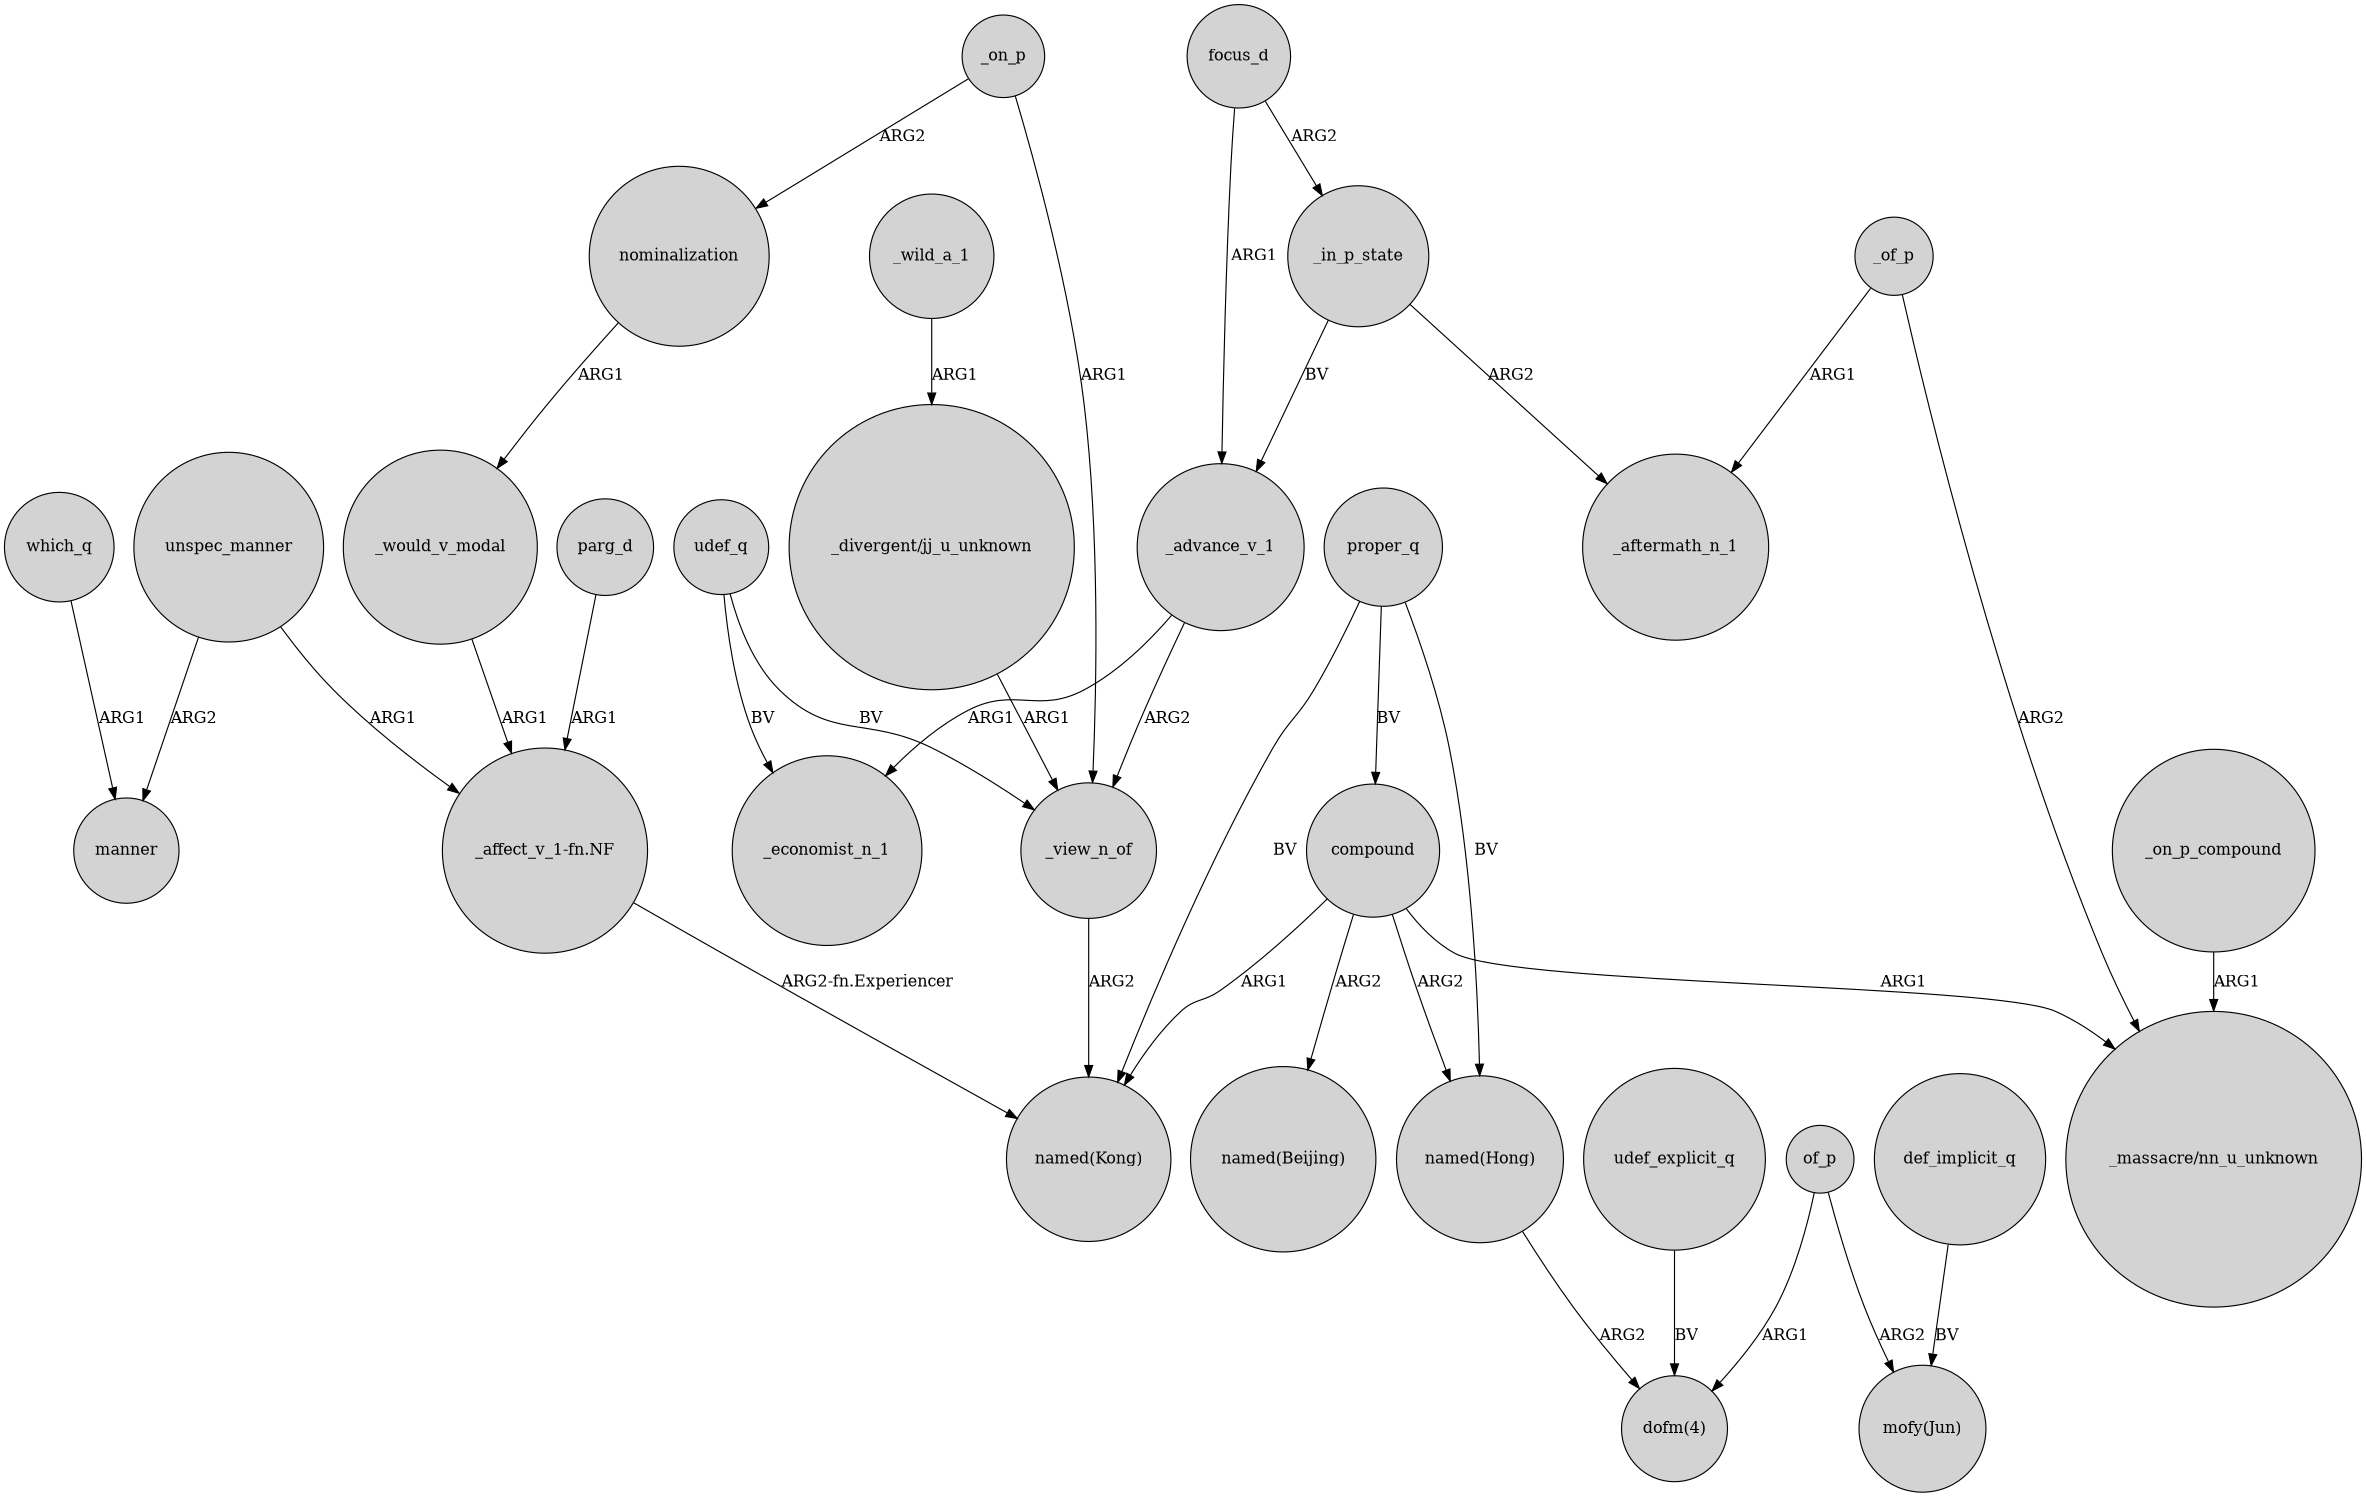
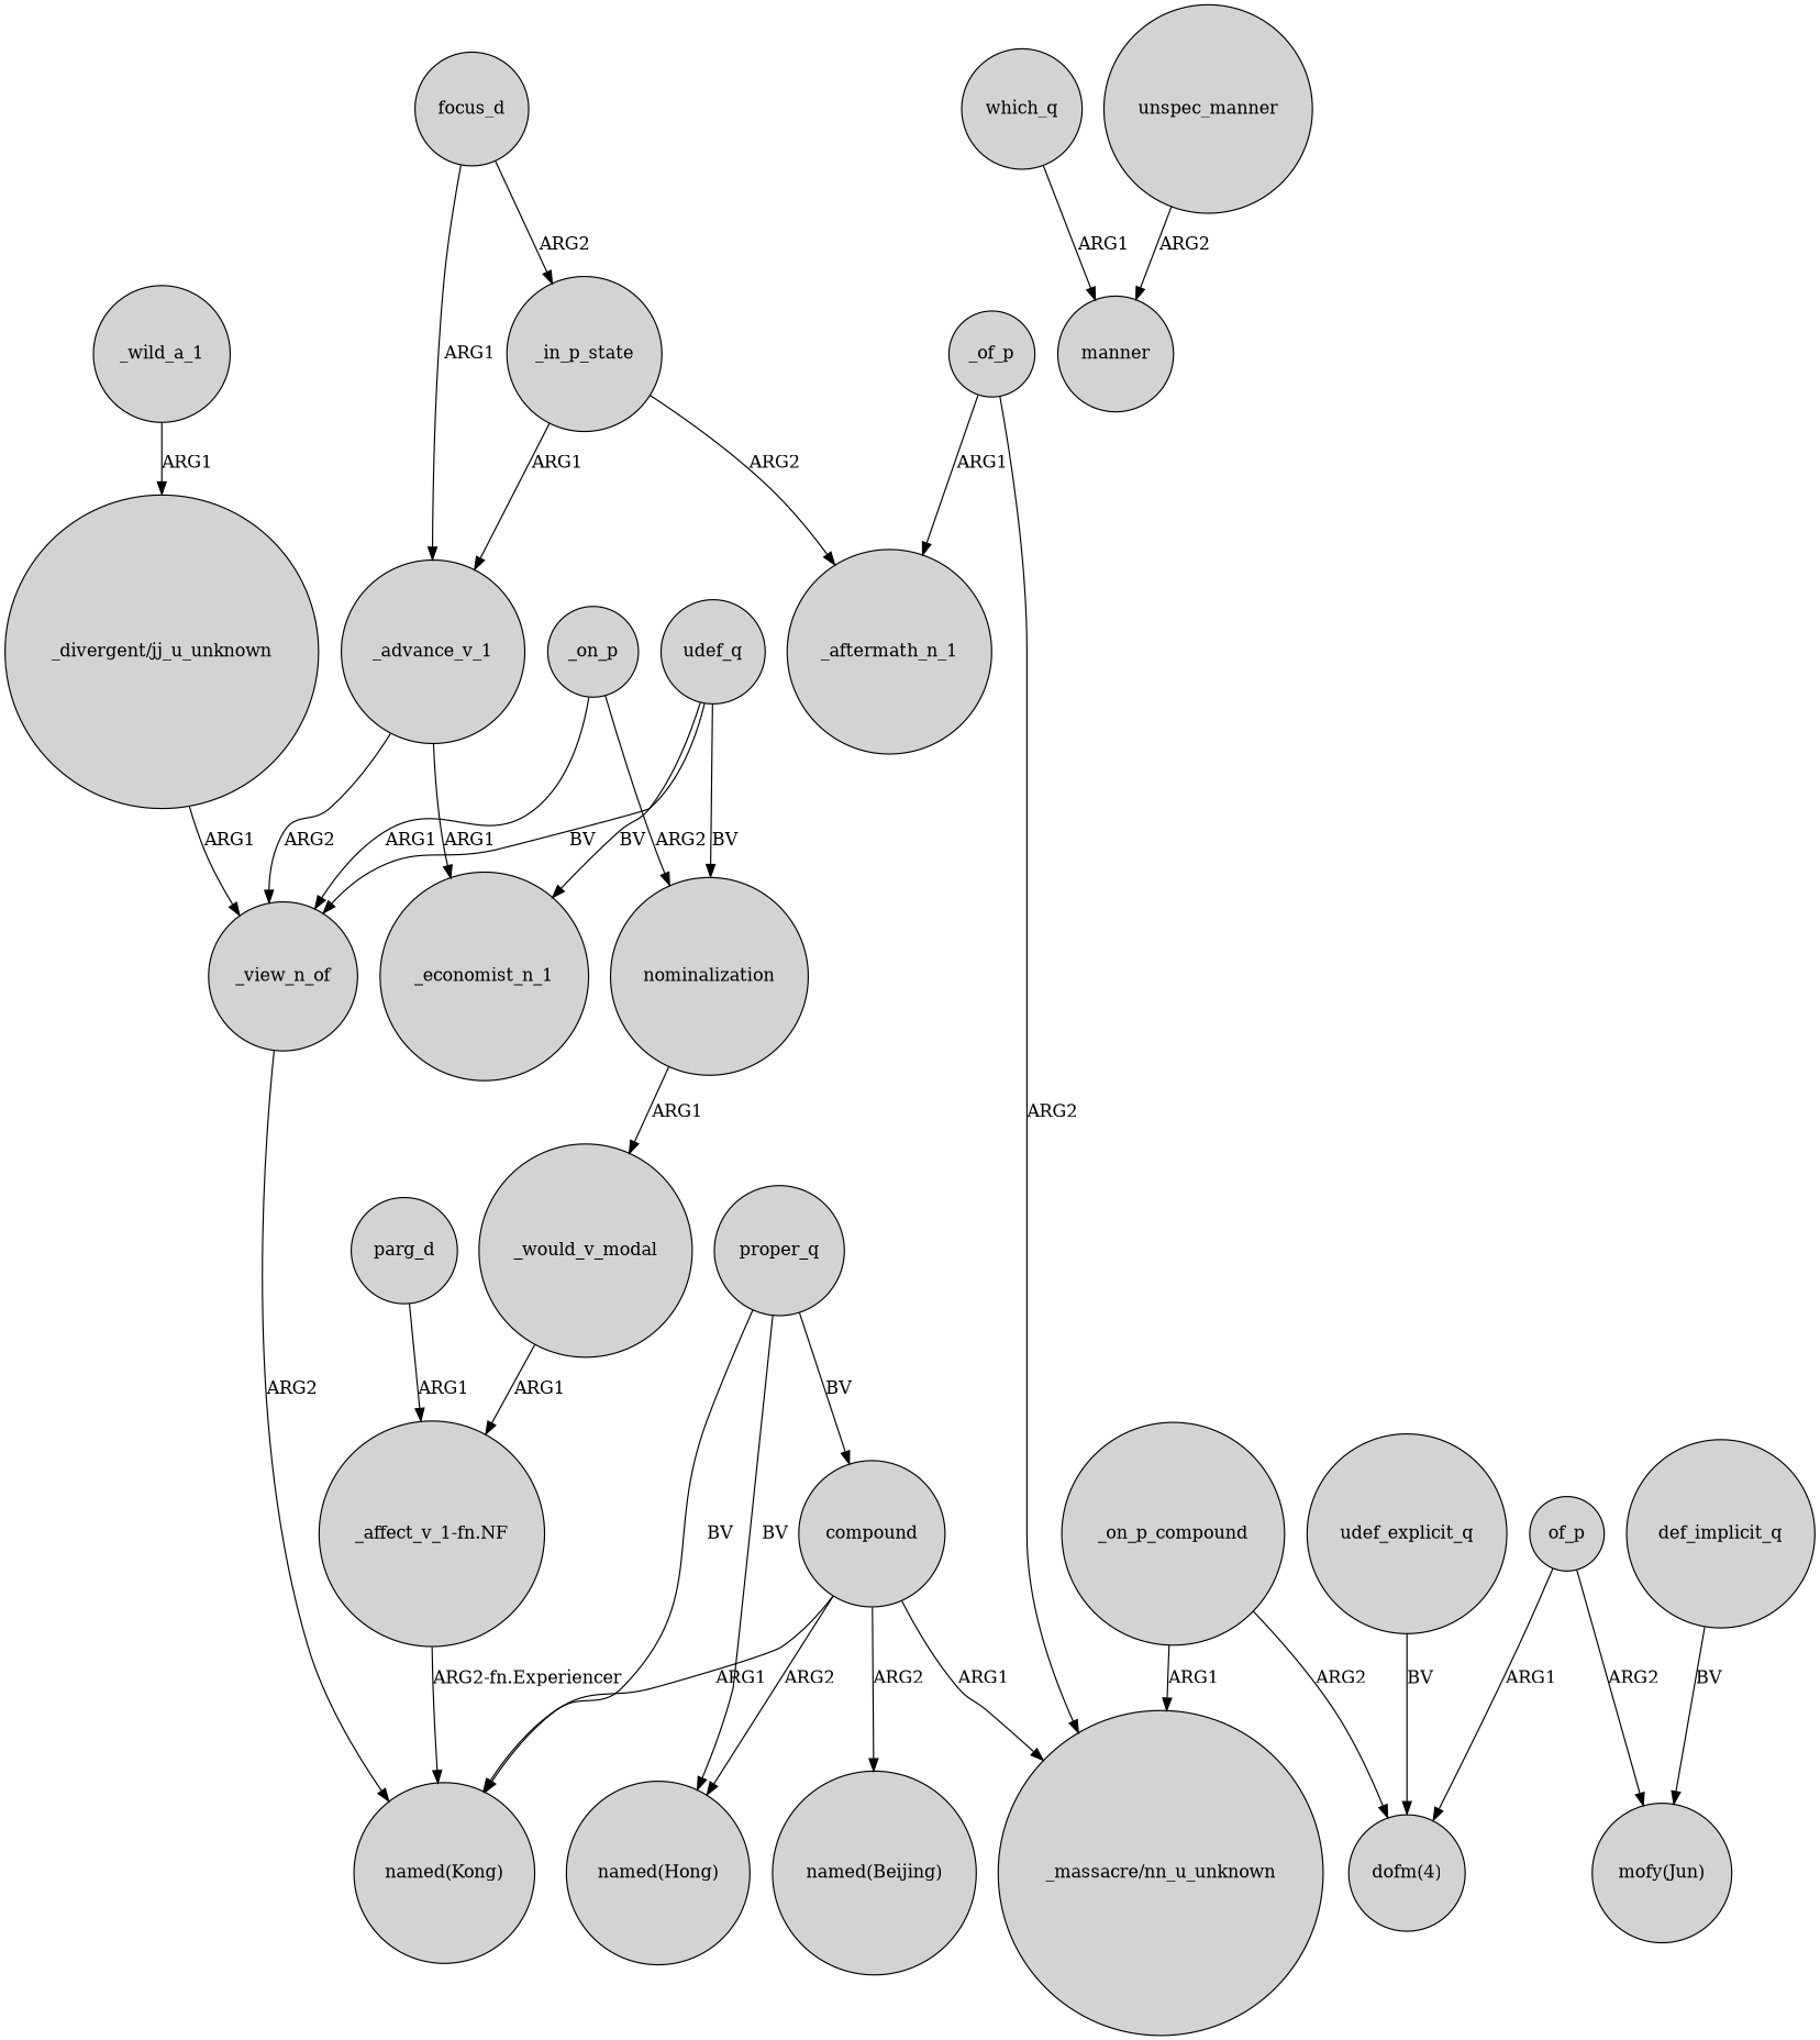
  digraph {
    node [shape=circle style=filled]
    nominalization
    _would_v_modal
    "_affect_v_1-fn.NF"
    "named(Kong)"
    n5 [label=udef_explicit_q]
    "dofm(4)"
    of_p
    "mofy(Jun)"
    _on_p
    _view_n_of
    focus_d
    _in_p_state
    _advance_v_1
    _aftermath_n_1
    _economist_n_1
    compound
    "named(Hong)"
    "_massacre/nn_u_unknown"
    "named(Beijing)"
    udef_q
    which_q
    manner
    proper_q
    def_implicit_q
    parg_d
    n26 [label=_on_p_compound]
    _of_p
    _wild_a_1
    "_divergent/jj_u_unknown"
    unspec_manner
    nominalization -> _would_v_modal [label=ARG1]
    _would_v_modal -> "_affect_v_1-fn.NF" [label=ARG1]
    "_affect_v_1-fn.NF" -> "named(Kong)" [label="ARG2-fn.Experiencer"]
    n5 -> "dofm(4)" [label=BV]
    of_p -> "dofm(4)" [label=ARG1]
    of_p -> "mofy(Jun)" [label=ARG2]
    _on_p -> nominalization [label=ARG2]
    _on_p -> _view_n_of [label=ARG1]
    _view_n_of -> "named(Kong)" [label=ARG2]
    focus_d -> _in_p_state [label=ARG2]
    focus_d -> _advance_v_1 [label=ARG1]
-   _in_p_state -> _advance_v_1 [label=BV]
+   _in_p_state -> _advance_v_1 [label=ARG1]
    _in_p_state -> _aftermath_n_1 [label=ARG2]
    _advance_v_1 -> _view_n_of [label=ARG2]
    _advance_v_1 -> _economist_n_1 [label=ARG1]
    compound -> "named(Kong)" [label=ARG1]
    compound -> "named(Hong)" [label=ARG2]
    compound -> "_massacre/nn_u_unknown" [label=ARG1]
    compound -> "named(Beijing)" [label=ARG2]
+   udef_q -> nominalization [label=BV]
    udef_q -> _view_n_of [label=BV]
    udef_q -> _economist_n_1 [label=BV]
    which_q -> manner [label=ARG1]
    proper_q -> "named(Kong)" [label=BV]
    proper_q -> compound [label=BV]
    proper_q -> "named(Hong)" [label=BV]
    def_implicit_q -> "mofy(Jun)" [label=BV]
    parg_d -> "_affect_v_1-fn.NF" [label=ARG1]
-   "named(Hong)" -> "dofm(4)" [label=ARG2]
+   n26 -> "dofm(4)" [label=ARG2]
    n26 -> "_massacre/nn_u_unknown" [label=ARG1]
    _of_p -> _aftermath_n_1 [label=ARG1]
    _of_p -> "_massacre/nn_u_unknown" [label=ARG2]
    _wild_a_1 -> "_divergent/jj_u_unknown" [label=ARG1]
    "_divergent/jj_u_unknown" -> _view_n_of [label=ARG1]
-   unspec_manner -> "_affect_v_1-fn.NF" [label=ARG1]
    unspec_manner -> manner [label=ARG2]
  }
